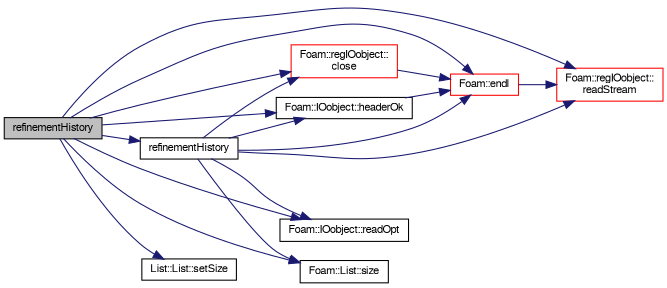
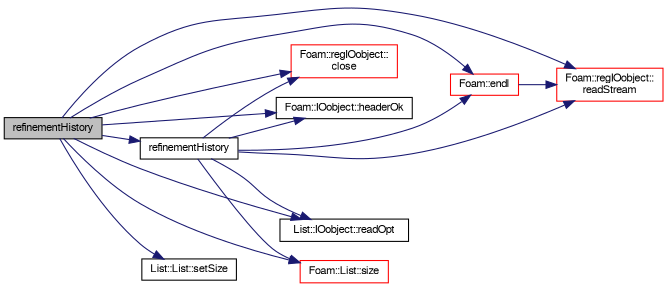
  digraph {
    rankdir=LR
    node [color=black fontname=FreeSans fontsize=10 shape=record]
    edge [color=midnightblue fontname=FreeSans fontsize=10 labelfontname=FreeSans labelfontsize=10 style=solid]
    n1 [fillcolor=grey75 fontcolor=black height=0.2 label=refinementHistory style=filled width=0.4]
    n2 [color=red height=0.2 label="Foam::regIOobject::\lclose" width=0.4]
    n3 [color=red height=0.2 label="Foam::endl" width=0.4]
    n4 [height=0.2 label="Foam::IOobject::headerOk" width=0.4]
-   n5 [height=0.2 label="Foam::IOobject::readOpt" width=0.4]
+   n5 [height=0.2 label="List::IOobject::readOpt" width=0.4]
    n6 [color=red height=0.2 label="Foam::regIOobject::\lreadStream" width=0.4]
    n7 [height=0.2 label=refinementHistory width=0.4]
-   n8 [height=0.2 label="Foam::List::size" width=0.4]
+   n8 [color=red height=0.2 label="Foam::List::size" width=0.4]
    n9 [height=0.2 label="List::List::setSize" width=0.4]
    n1 -> n2
    n1 -> n3
    n1 -> n4
    n1 -> n5
    n1 -> n6
    n1 -> n7
    n1 -> n8
    n1 -> n9
-   n2 -> n3
    n3 -> n6
-   n4 -> n3
    n7 -> n2
    n7 -> n3
    n7 -> n4
    n7 -> n5
    n7 -> n6
    n7 -> n8
  }
